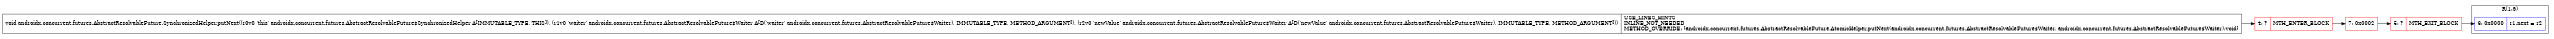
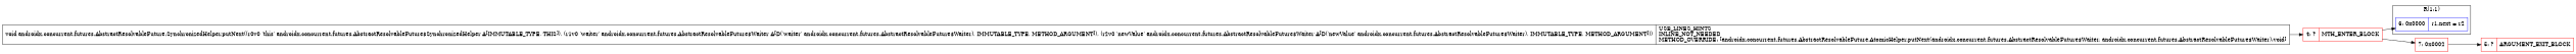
  digraph {
    rankdir=LR
    node [color=red shape=record]
    n1 [color=blue label="{6\:\ 0x0000|r1.next = r2\l}"]
    n2 [label="{7\:\ 0x0002}"]
-   n3 [label="{5\:\ ?|MTH_EXIT_BLOCK\l}"]
+   n3 [label="{5\:\ ?|ARGUMENT_EXIT_BLOCK\l}"]
    n4 [label="{4\:\ ?|MTH_ENTER_BLOCK\l}"]
    n5 [label="{void androidx.concurrent.futures.AbstractResolvableFuture.SynchronizedHelper.putNext((r0v0 'this' androidx.concurrent.futures.AbstractResolvableFuture$SynchronizedHelper A[IMMUTABLE_TYPE, THIS]), (r1v0 'waiter' androidx.concurrent.futures.AbstractResolvableFuture$Waiter A[D('waiter' androidx.concurrent.futures.AbstractResolvableFuture$Waiter), IMMUTABLE_TYPE, METHOD_ARGUMENT]), (r2v0 'newValue' androidx.concurrent.futures.AbstractResolvableFuture$Waiter A[D('newValue' androidx.concurrent.futures.AbstractResolvableFuture$Waiter), IMMUTABLE_TYPE, METHOD_ARGUMENT]))  | USE_LINES_HINTS\lINLINE_NOT_NEEDED\lMETHOD_OVERRIDE: [androidx.concurrent.futures.AbstractResolvableFuture.AtomicHelper.putNext(androidx.concurrent.futures.AbstractResolvableFuture$Waiter, androidx.concurrent.futures.AbstractResolvableFuture$Waiter):void]\l}" color=""]
    subgraph cluster_1 {
-     label="R(1:9)"
+     label="R(1:1)"
      n1
    }
    n2 -> n3
-   n3 -> n1
+   n4 -> n1
    n4 -> n2
    n5 -> n4
  }
